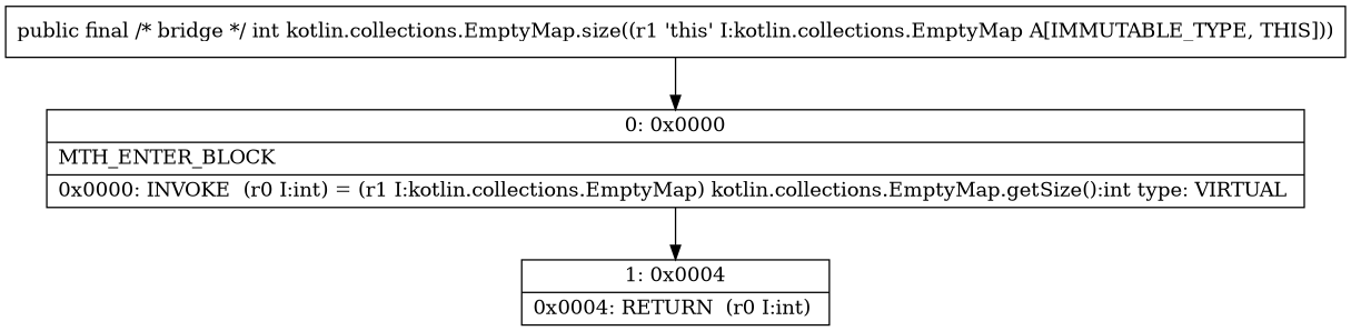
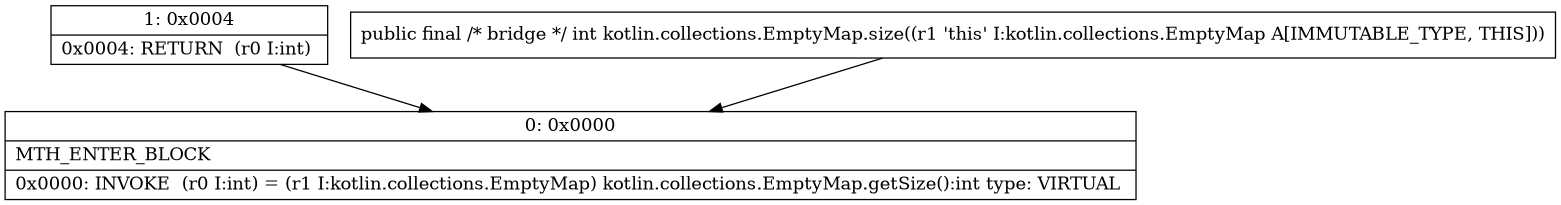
  digraph {
    node [shape=record]
    n1 [label="{0\:\ 0x0000|MTH_ENTER_BLOCK\l|0x0000: INVOKE  (r0 I:int) = (r1 I:kotlin.collections.EmptyMap) kotlin.collections.EmptyMap.getSize():int type: VIRTUAL \l}"]
    n2 [label="{1\:\ 0x0004|0x0004: RETURN  (r0 I:int) \l}"]
    n3 [label="{public final \/* bridge *\/ int kotlin.collections.EmptyMap.size((r1 'this' I:kotlin.collections.EmptyMap A[IMMUTABLE_TYPE, THIS])) }"]
-   n1 -> n2
+   n2 -> n1
    n3 -> n1
  }
